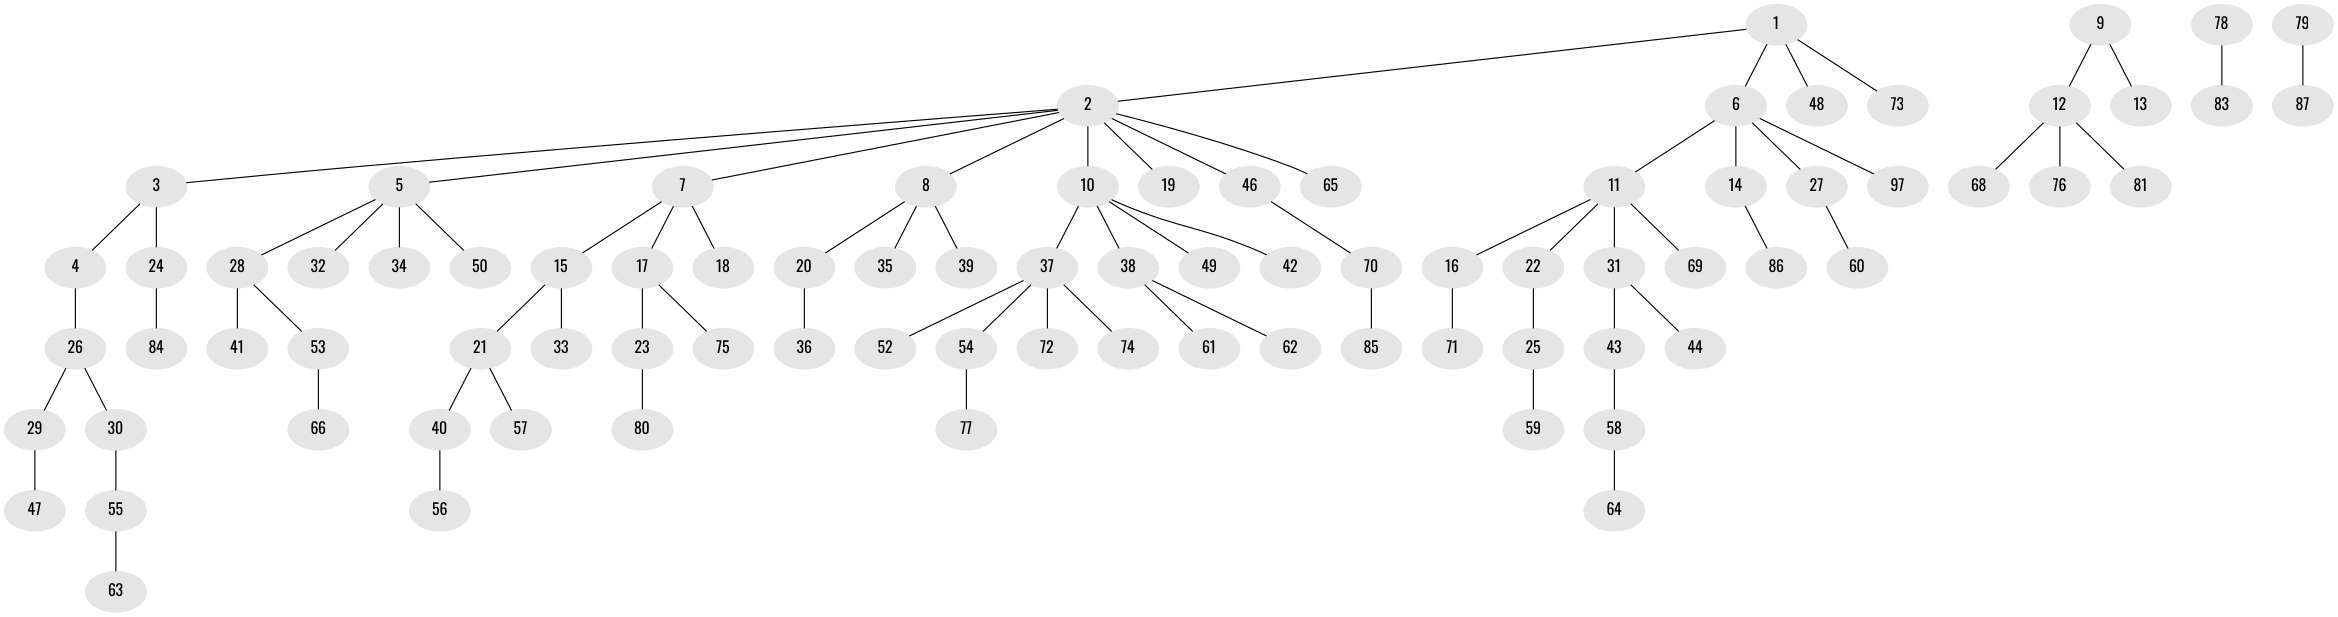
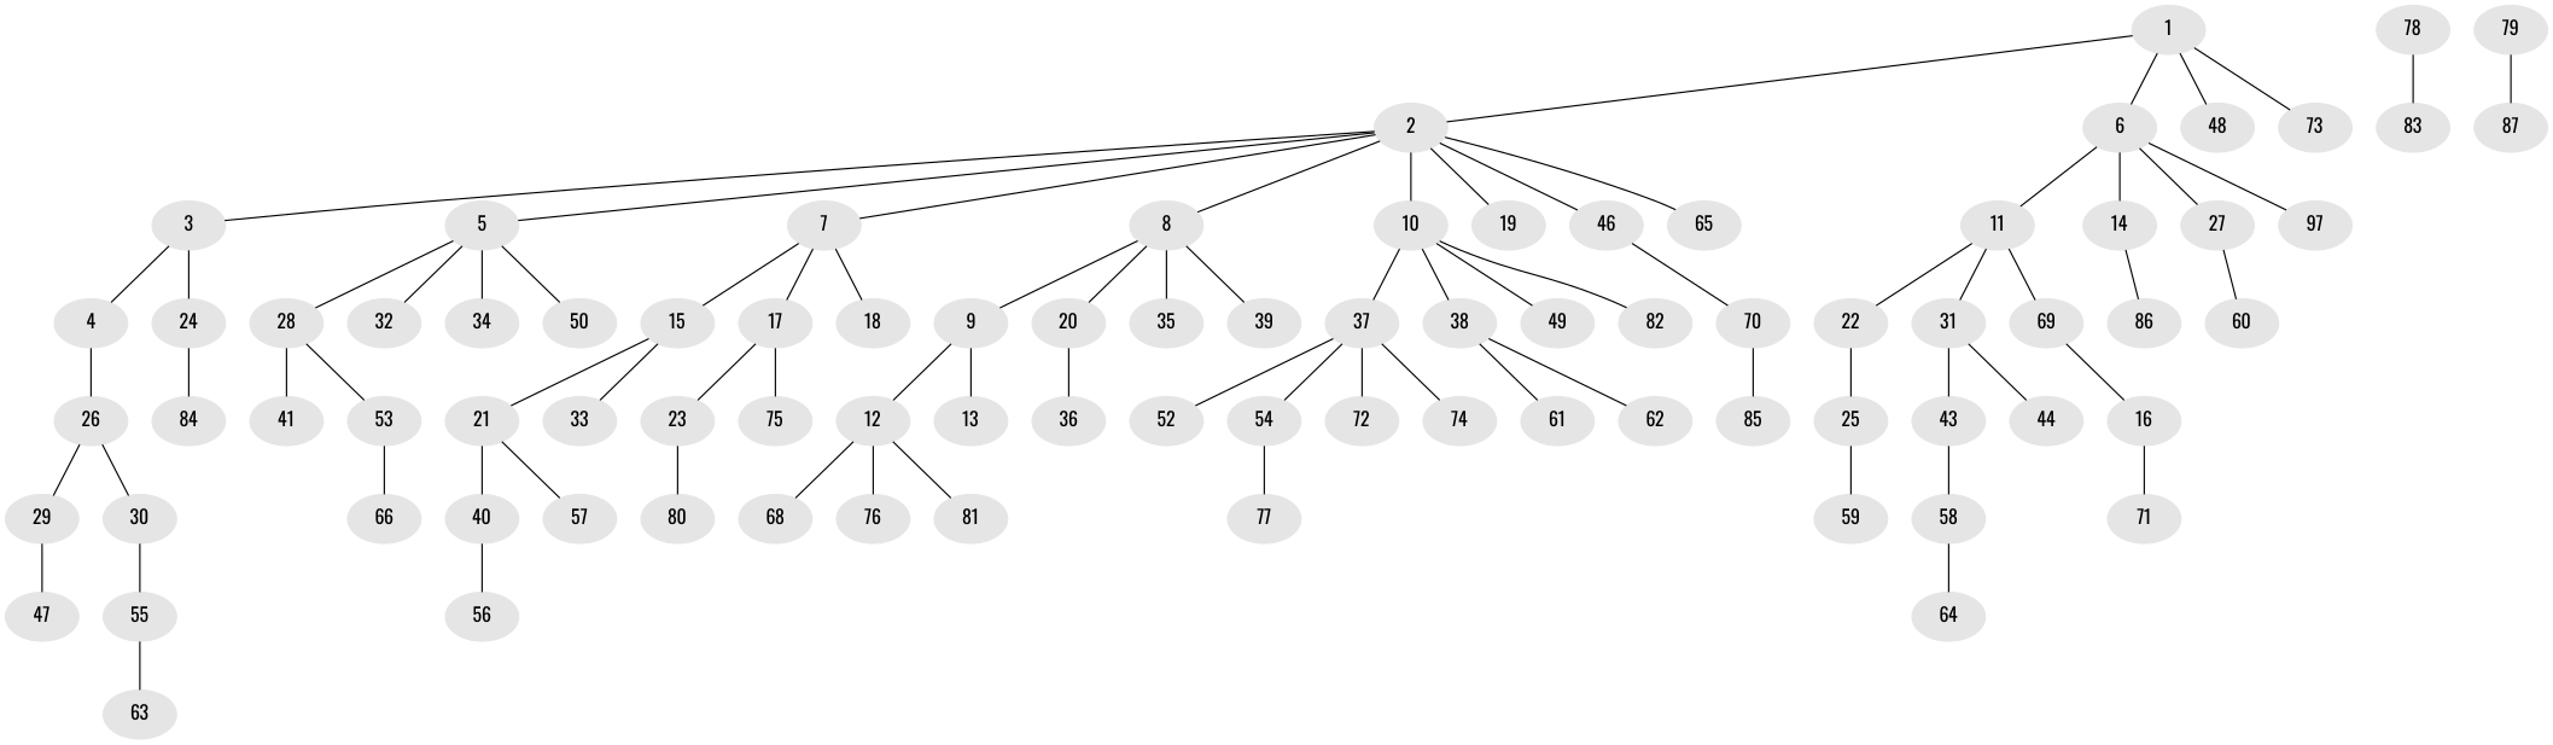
  graph {
    fontname=Oswald
    node [color=gray90 fontname=Oswald style=filled]
    edge [fontname=Oswald]
    1
    2
    6
    48
    73
    3
    5
    7
    8
    10
    19
    46
    65
    11
    14
    27
    n17 [label=97]
    4
    24
    28
    32
    34
    50
    15
    17
    18
    9
    20
    35
    39
    37
    38
    49
-   82 [label=42]
+   82
    70
    26
    84
    29
    30
    41
    53
    78
    83
    16
    22
    31
    69
    86
    60
    21
    33
    23
    75
    12
    13
    36
    68
    76
    81
    52
    54
    72
    74
    61
    62
    71
    25
    43
    44
    40
    57
    80
    56
    59
    47
    55
    66
    63
    58
    77
    64
    85
    79
    87
    1 -- 2
    1 -- 6
    1 -- 48
    1 -- 73
    2 -- 3
    2 -- 5
    2 -- 7
    2 -- 8
    2 -- 10
    2 -- 19
    2 -- 46
    2 -- 65
    6 -- 11
    6 -- 14
    6 -- 27
    6 -- n17
    3 -- 4
    3 -- 24
    5 -- 28
    5 -- 32
    5 -- 34
    5 -- 50
    7 -- 15
    7 -- 17
    7 -- 18
+   8 -- 9
    8 -- 20
    8 -- 35
    8 -- 39
    10 -- 37
    10 -- 38
    10 -- 49
    10 -- 82
    46 -- 70
-   11 -- 16
+   69 -- 16
    11 -- 22
    11 -- 31
    11 -- 69
    14 -- 86
    27 -- 60
    4 -- 26
    24 -- 84
    28 -- 41
    28 -- 53
    15 -- 21
    15 -- 33
    17 -- 23
    17 -- 75
    9 -- 12
    9 -- 13
    20 -- 36
    37 -- 52
    37 -- 54
    37 -- 72
    37 -- 74
    38 -- 61
    38 -- 62
    70 -- 85
    26 -- 29
    26 -- 30
    29 -- 47
    30 -- 55
    53 -- 66
    78 -- 83
    16 -- 71
    22 -- 25
    31 -- 43
    31 -- 44
    21 -- 40
    21 -- 57
    23 -- 80
    12 -- 68
    12 -- 76
    12 -- 81
    54 -- 77
    25 -- 59
    43 -- 58
    40 -- 56
    55 -- 63
    58 -- 64
    79 -- 87
  }
